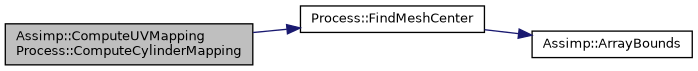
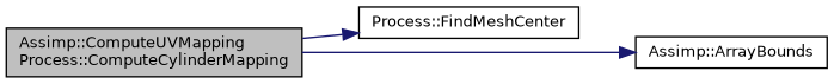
  digraph {
    rankdir=LR
    node [color=black fillcolor=white fontname=Helvetica fontsize=10 shape=record style=filled]
    edge [color=midnightblue fontname=Helvetica fontsize=10 labelfontname=Helvetica labelfontsize=10 style=solid]
    n1 [fillcolor=grey75 fontcolor=black height=0.2 label="Assimp::ComputeUVMapping\lProcess::ComputeCylinderMapping" width=0.4]
    n2 [height=0.2 label="Process::FindMeshCenter" width=0.4]
    n3 [height=0.2 label="Assimp::ArrayBounds" width=0.4]
    n1 -> n2
-   n2 -> n3
+   n1 -> n3
  }
